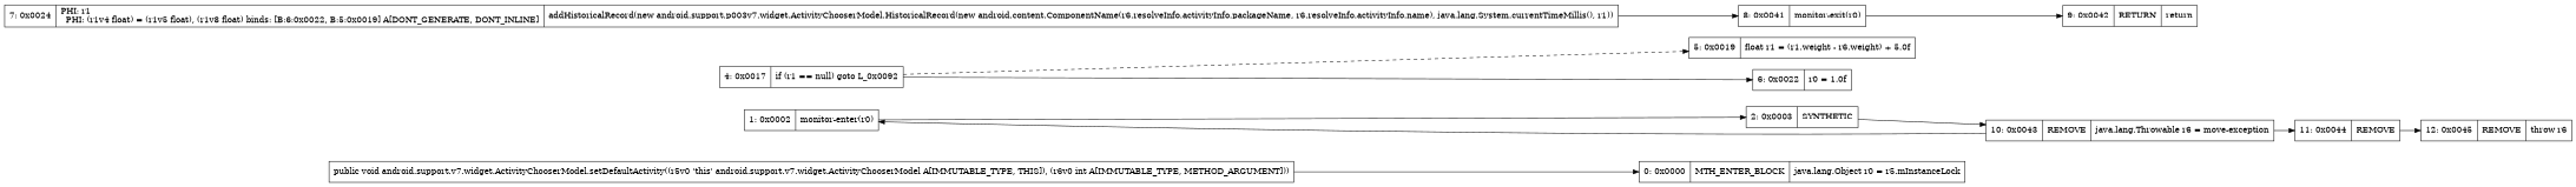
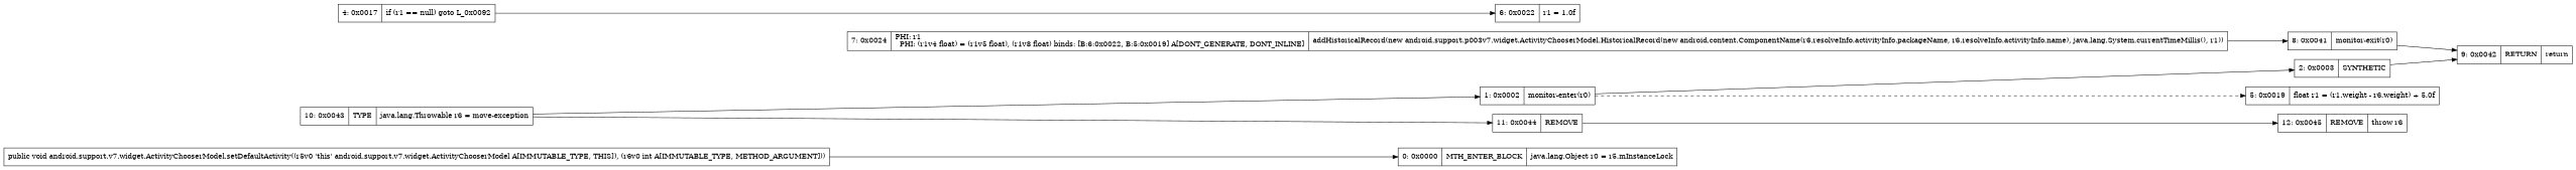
  digraph {
    rankdir=LR
    node [shape=record]
    n1 [label="{0\:\ 0x0000|MTH_ENTER_BLOCK\l|java.lang.Object r0 = r5.mInstanceLock\l}"]
    n2 [label="{1\:\ 0x0002|monitor\-enter(r0)\l}"]
    n3 [label="{2\:\ 0x0003|SYNTHETIC\l}"]
-   n4 [label="{10\:\ 0x0043|REMOVE\l|java.lang.Throwable r6 = move\-exception\l}"]
+   n4 [label="{10\:\ 0x0043|TYPE\l|java.lang.Throwable r6 = move\-exception\l}"]
    n5 [label="{11\:\ 0x0044|REMOVE\l}"]
    n6 [label="{4\:\ 0x0017|if (r1 == null) goto L_0x0092\l}"]
    n7 [label="{5\:\ 0x0019|float r1 = (r1.weight \- r6.weight) + 5.0f\l}"]
-   n8 [label="{6\:\ 0x0022|r0 = 1.0f\l}"]
+   n8 [label="{6\:\ 0x0022|r1 = 1.0f\l}"]
    n9 [label="{7\:\ 0x0024|PHI: r1 \l  PHI: (r1v4 float) = (r1v5 float), (r1v8 float) binds: [B:6:0x0022, B:5:0x0019] A[DONT_GENERATE, DONT_INLINE]\l|addHistoricalRecord(new android.support.p003v7.widget.ActivityChooserModel.HistoricalRecord(new android.content.ComponentName(r6.resolveInfo.activityInfo.packageName, r6.resolveInfo.activityInfo.name), java.lang.System.currentTimeMillis(), r1))\l}"]
    n10 [label="{8\:\ 0x0041|monitor\-exit(r0)\l}"]
    n11 [label="{9\:\ 0x0042|RETURN\l|return\l}"]
    n12 [label="{12\:\ 0x0045|REMOVE\l|throw r6\l}"]
    n13 [label="{public void android.support.v7.widget.ActivityChooserModel.setDefaultActivity((r5v0 'this' android.support.v7.widget.ActivityChooserModel A[IMMUTABLE_TYPE, THIS]), (r6v0 int A[IMMUTABLE_TYPE, METHOD_ARGUMENT])) }"]
    n2 -> n3
-   n3 -> n4
+   n3 -> n11
    n4 -> n2
    n4 -> n5
    n5 -> n12
-   n6 -> n7 [style=dashed]
+   n2 -> n7 [style=dashed]
    n6 -> n8
    n9 -> n10
    n10 -> n11
    n13 -> n1
  }
